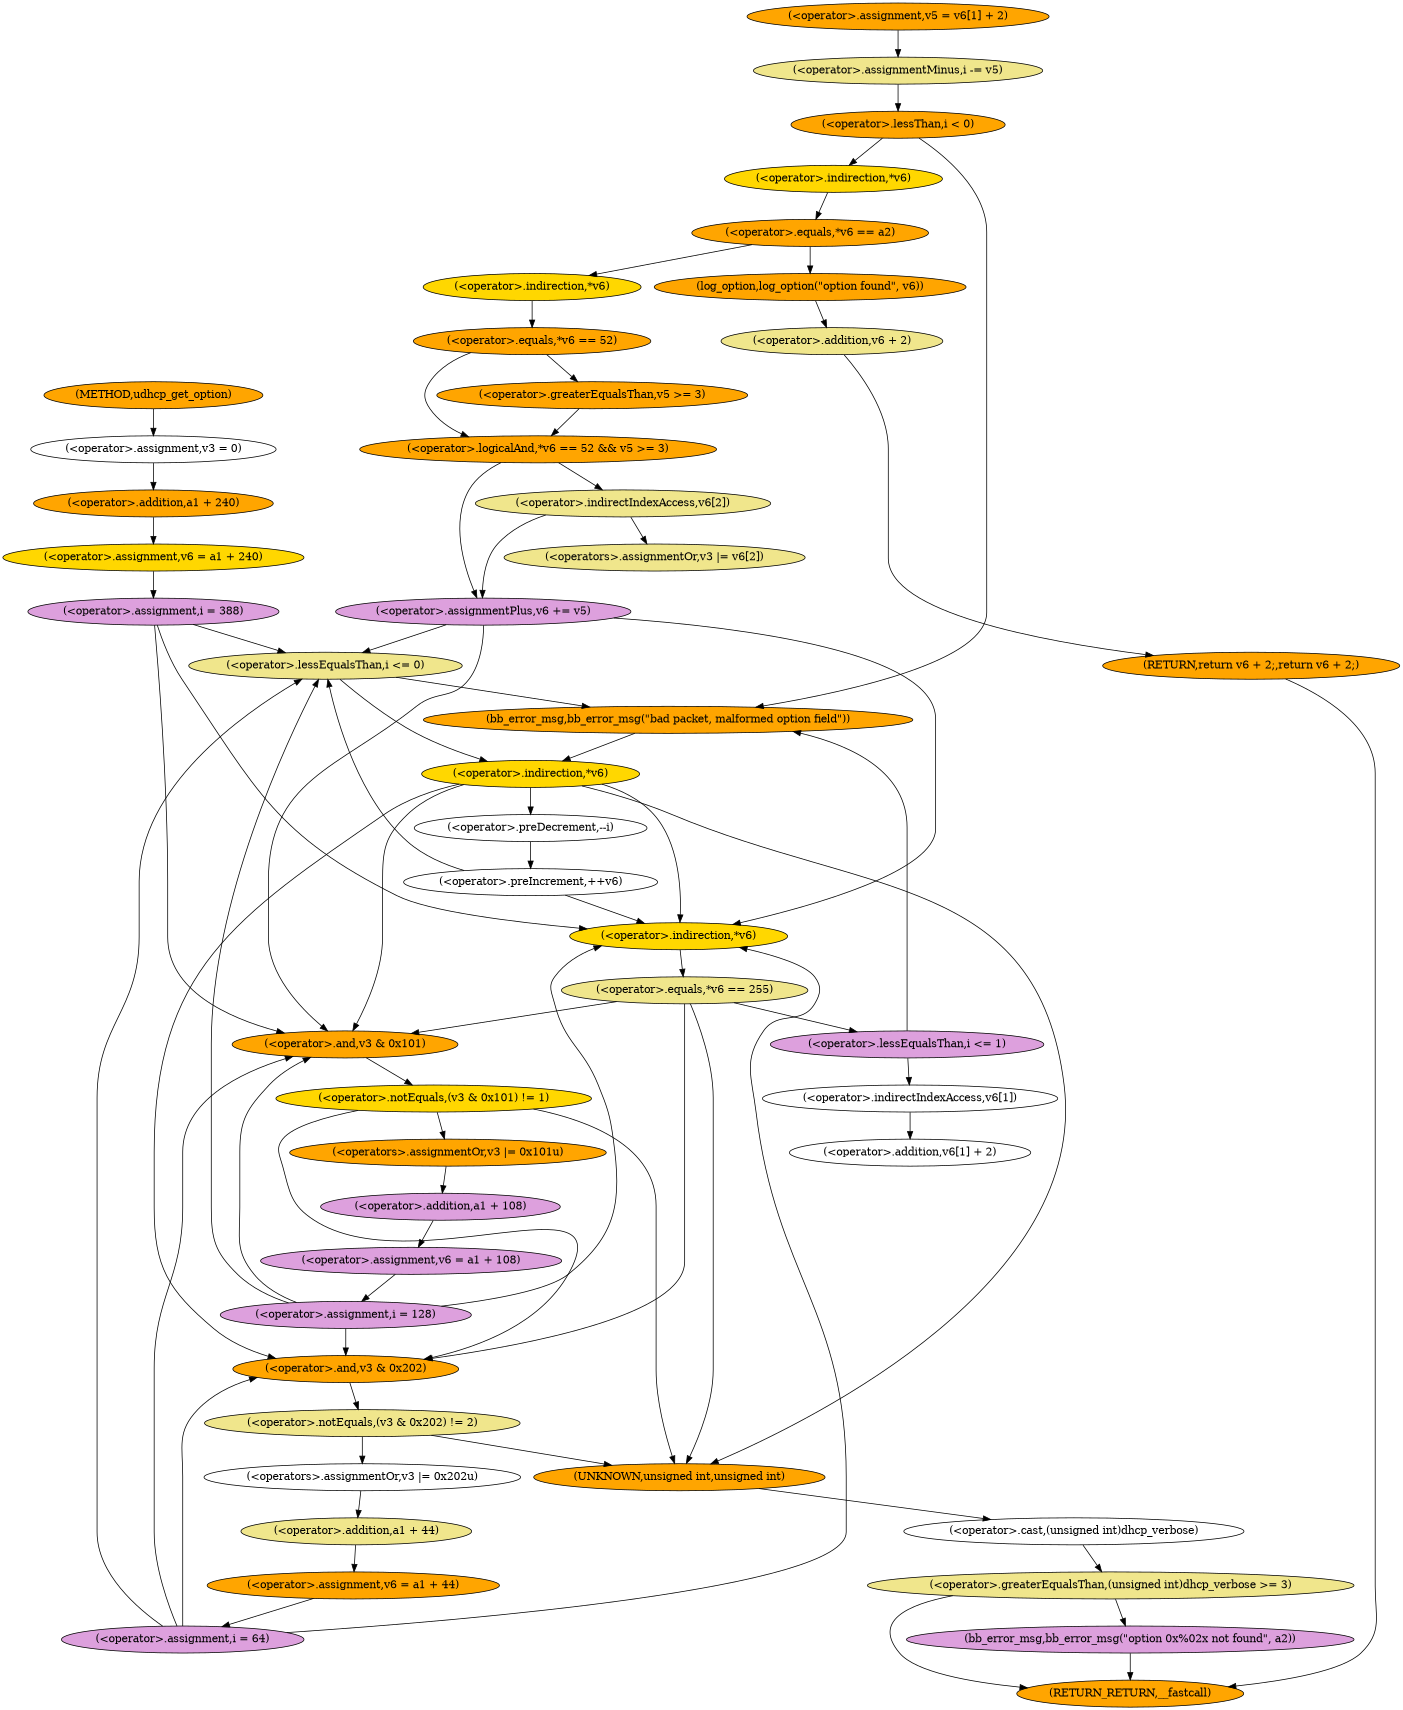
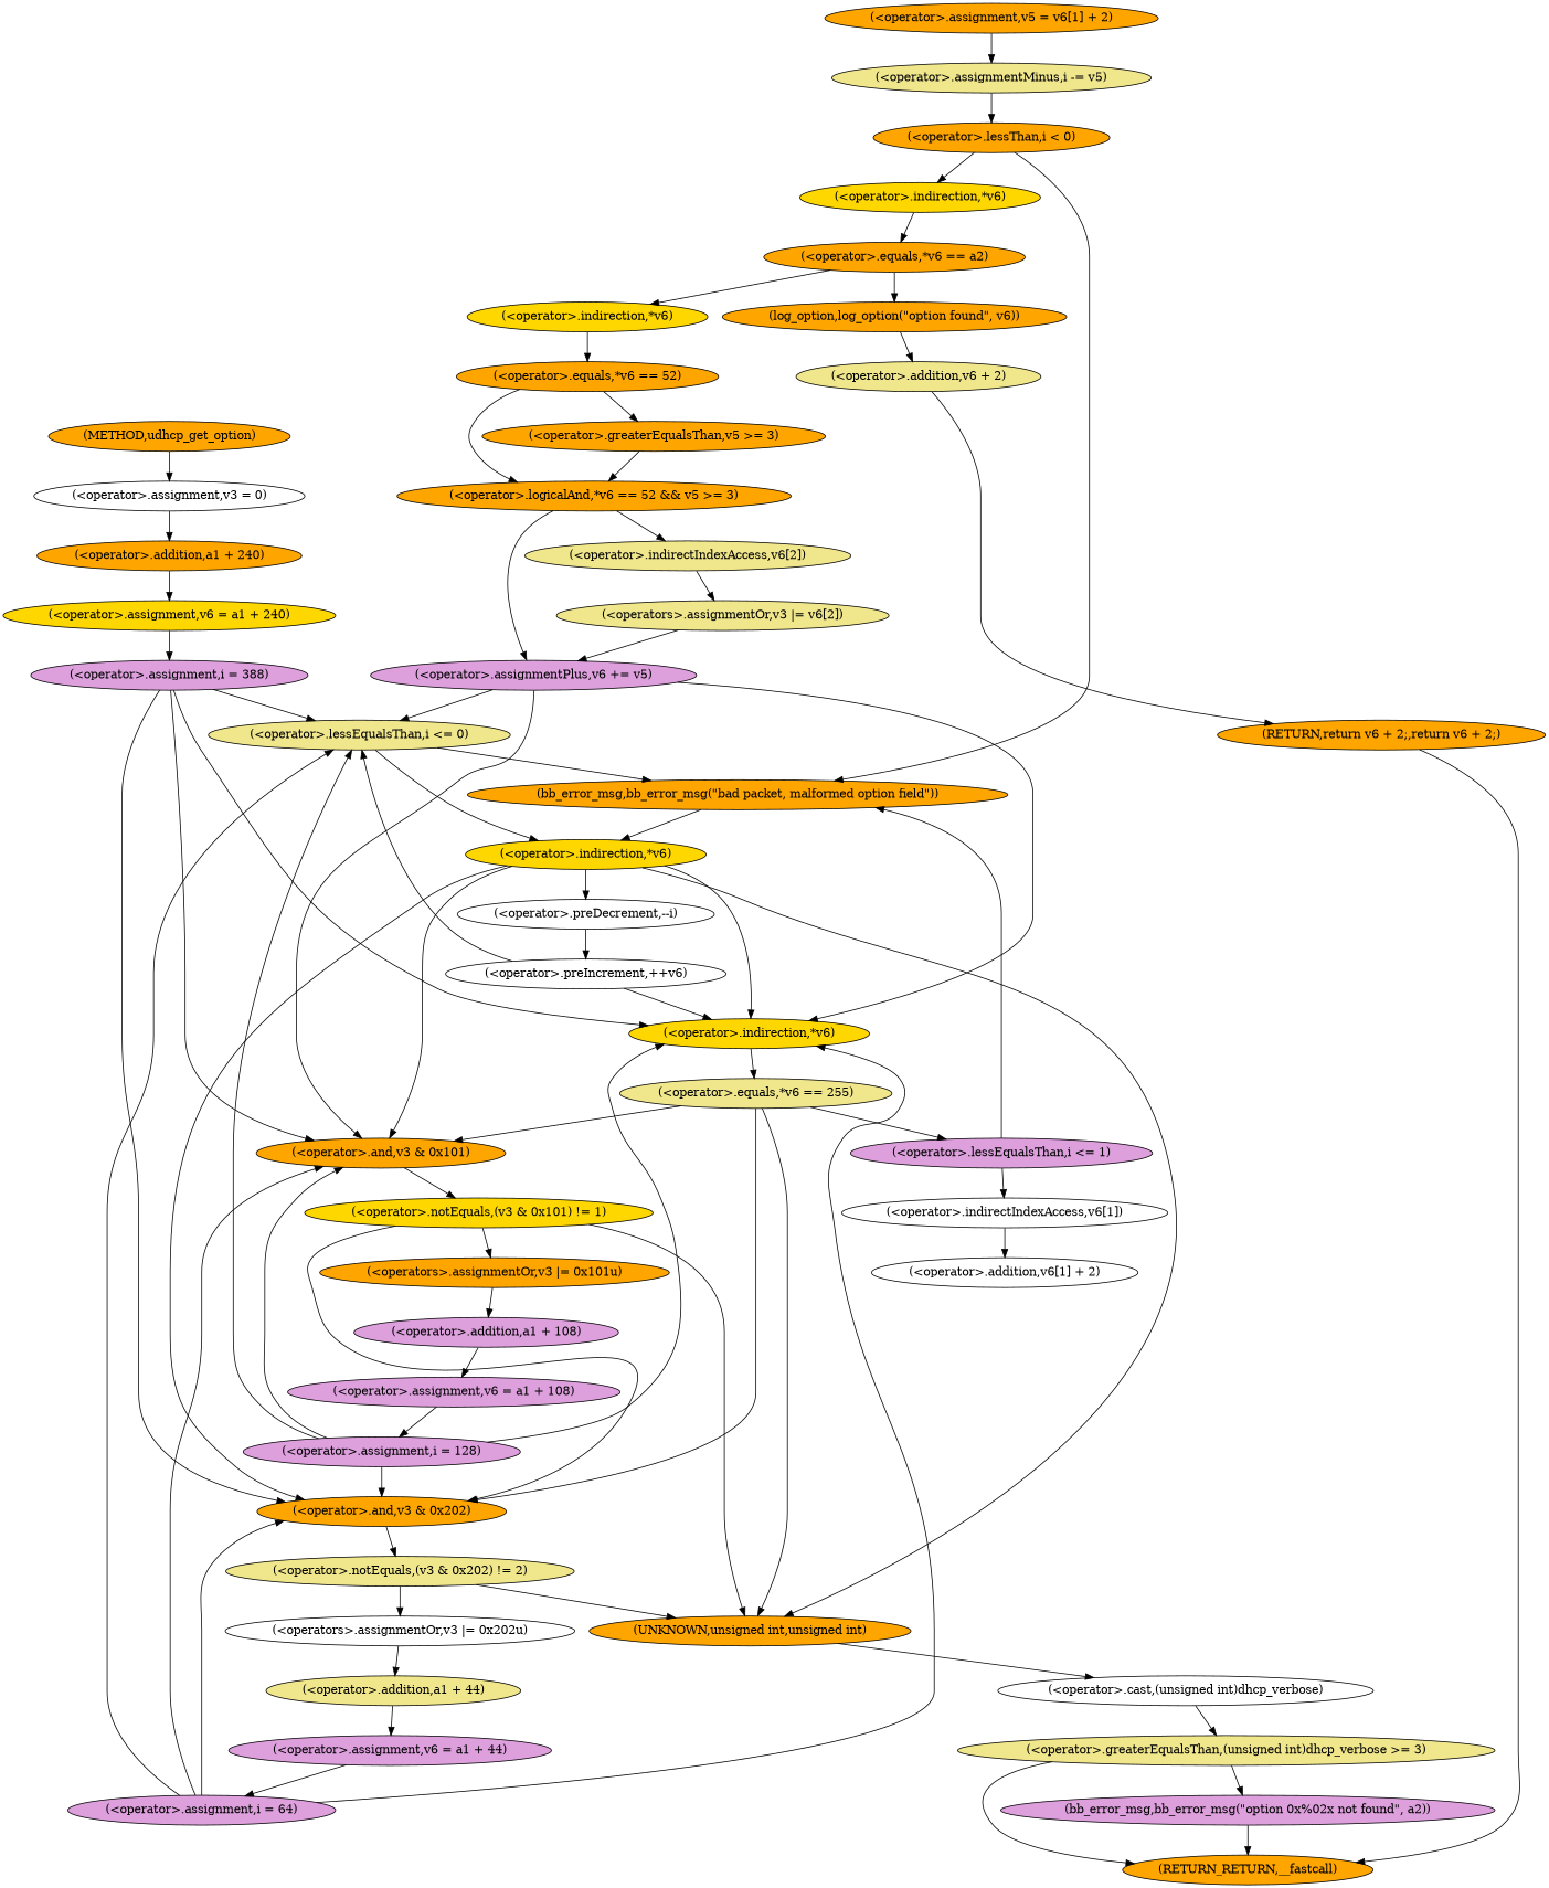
  digraph {
    node [fillcolor=orange style=filled]
    n1 [fillcolor=white label="(<operator>.assignment,v3 = 0)"]
    n2 [label="(<operator>.addition,a1 + 240)"]
    n3 [fillcolor=gold label="(<operator>.assignment,v6 = a1 + 240)"]
    n4 [fillcolor=plum label="(<operator>.assignment,i = 388)"]
    n5 [fillcolor=khaki label="(<operator>.lessEqualsThan,i <= 0)"]
    n6 [fillcolor=gold label="(<operator>.indirection,*v6)"]
    n7 [label="(<operator>.and,v3 & 0x101)"]
    n8 [label="(<operator>.and,v3 & 0x202)"]
    n9 [label="(bb_error_msg,bb_error_msg(\"bad packet, malformed option field\"))"]
    n10 [fillcolor=gold label="(<operator>.indirection,*v6)"]
    n11 [fillcolor=khaki label="(<operator>.equals,*v6 == 255)"]
    n12 [fillcolor=gold label="(<operator>.notEquals,(v3 & 0x101) != 1)"]
    n13 [fillcolor=khaki label="(<operator>.notEquals,(v3 & 0x202) != 2)"]
    n14 [fillcolor=plum label="(<operator>.assignment,i = 64)"]
    n15 [fillcolor=white label="(<operator>.preDecrement,--i)"]
    n16 [label="(UNKNOWN,unsigned int,unsigned int)"]
    n17 [fillcolor=white label="(<operator>.preIncrement,++v6)"]
    n18 [fillcolor=white label="(<operator>.cast,(unsigned int)dhcp_verbose)"]
    n19 [fillcolor=plum label="(<operator>.lessEqualsThan,i <= 1)"]
    n20 [fillcolor=white label="(<operator>.indirectIndexAccess,v6[1])"]
    n21 [fillcolor=white label="(<operator>.addition,v6[1] + 2)"]
    n22 [label="(<operator>.assignment,v5 = v6[1] + 2)"]
    n23 [fillcolor=khaki label="(<operator>.assignmentMinus,i -= v5)"]
    n24 [label="(<operator>.lessThan,i < 0)"]
    n25 [fillcolor=gold label="(<operator>.indirection,*v6)"]
    n26 [label="(<operator>.equals,*v6 == a2)"]
    n27 [label="(log_option,log_option(\"option found\", v6))"]
    n28 [fillcolor=gold label="(<operator>.indirection,*v6)"]
    n29 [fillcolor=khaki label="(<operator>.addition,v6 + 2)"]
    n30 [label="(<operator>.equals,*v6 == 52)"]
    n31 [label="(RETURN,return v6 + 2;,return v6 + 2;)"]
    n32 [label="(RETURN_RETURN,__fastcall)"]
    n33 [label="(<operator>.logicalAnd,*v6 == 52 && v5 >= 3)"]
    n34 [fillcolor=khaki label="(<operator>.indirectIndexAccess,v6[2])"]
    n35 [fillcolor=plum label="(<operator>.assignmentPlus,v6 += v5)"]
    n36 [fillcolor=khaki label="(<operators>.assignmentOr,v3 |= v6[2])"]
    n37 [label="(<operator>.greaterEqualsThan,v5 >= 3)"]
    n38 [label="(<operators>.assignmentOr,v3 |= 0x101u)"]
    n39 [fillcolor=plum label="(<operator>.addition,a1 + 108)"]
    n40 [fillcolor=plum label="(<operator>.assignment,v6 = a1 + 108)"]
    n41 [fillcolor=plum label="(<operator>.assignment,i = 128)"]
    n42 [fillcolor=white label="(<operators>.assignmentOr,v3 |= 0x202u)"]
    n43 [fillcolor=khaki label="(<operator>.addition,a1 + 44)"]
-   n44 [label="(<operator>.assignment,v6 = a1 + 44)"]
+   n44 [fillcolor=plum label="(<operator>.assignment,v6 = a1 + 44)"]
    n45 [fillcolor=khaki label="(<operator>.greaterEqualsThan,(unsigned int)dhcp_verbose >= 3)"]
    n46 [fillcolor=plum label="(bb_error_msg,bb_error_msg(\"option 0x%02x not found\", a2))"]
    n47 [label="(METHOD,udhcp_get_option)"]
    n1 -> n2
    n2 -> n3
    n3 -> n4
    n4 -> n5
    n4 -> n6
    n4 -> n7
+   n4 -> n8
    n5 -> n9
    n5 -> n10
    n6 -> n11
    n7 -> n12
    n8 -> n13
    n9 -> n10
    n10 -> n6
    n10 -> n7
    n10 -> n8
    n10 -> n15
    n10 -> n16
    n11 -> n7
    n11 -> n8
    n11 -> n16
    n11 -> n19
    n12 -> n8
    n12 -> n16
    n12 -> n38
    n13 -> n16
    n13 -> n42
    n14 -> n5
    n14 -> n6
    n14 -> n7
    n14 -> n8
    n15 -> n17
    n16 -> n18
    n17 -> n5
    n17 -> n6
    n18 -> n45
    n19 -> n9
    n19 -> n20
    n20 -> n21
    n22 -> n23
    n23 -> n24
    n24 -> n9
    n24 -> n25
    n25 -> n26
    n26 -> n27
    n26 -> n28
    n27 -> n29
    n28 -> n30
    n29 -> n31
    n30 -> n33
    n30 -> n37
    n31 -> n32
    n33 -> n34
    n33 -> n35
    n34 -> n36
    n35 -> n5
    n35 -> n6
    n35 -> n7
-   n34 -> n35
+   n36 -> n35
    n37 -> n33
    n38 -> n39
    n39 -> n40
    n40 -> n41
    n41 -> n5
    n41 -> n6
    n41 -> n7
    n41 -> n8
    n42 -> n43
    n43 -> n44
    n44 -> n14
    n45 -> n32
    n45 -> n46
    n46 -> n32
    n47 -> n1
  }
